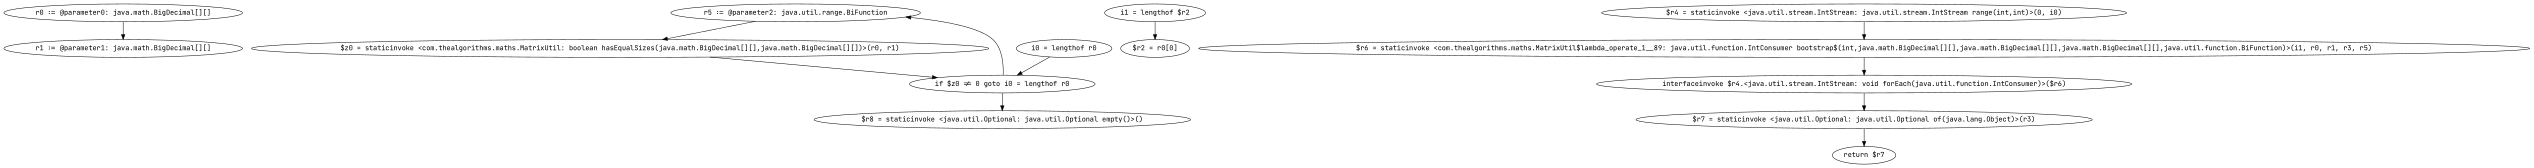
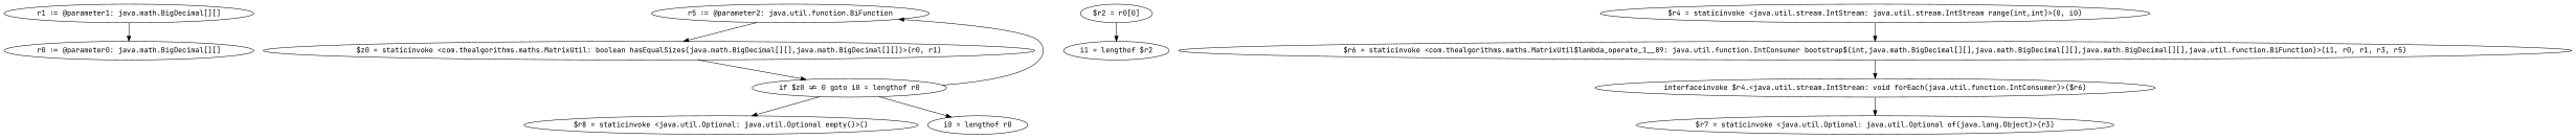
  digraph {
    fontname="JetBrains Mono"
    node [fontname="JetBrains Mono"]
    edge [fontname="JetBrains Mono"]
    "r0 := @parameter0: java.math.BigDecimal[][]"
    "r1 := @parameter1: java.math.BigDecimal[][]"
-   "r5 := @parameter2: java.util.function.BiFunction" [label="r5 := @parameter2: java.util.range.BiFunction"]
+   "r5 := @parameter2: java.util.function.BiFunction"
    "$z0 = staticinvoke <com.thealgorithms.maths.MatrixUtil: boolean hasEqualSizes(java.math.BigDecimal[][],java.math.BigDecimal[][])>(r0, r1)"
    "if $z0 != 0 goto i0 = lengthof r0"
    "$r8 = staticinvoke <java.util.Optional: java.util.Optional empty()>()"
    "i0 = lengthof r0"
    "$r2 = r0[0]"
    "i1 = lengthof $r2"
    "$r4 = staticinvoke <java.util.stream.IntStream: java.util.stream.IntStream range(int,int)>(0, i0)"
    "$r6 = staticinvoke <com.thealgorithms.maths.MatrixUtil$lambda_operate_1__89: java.util.function.IntConsumer bootstrap$(int,java.math.BigDecimal[][],java.math.BigDecimal[][],java.math.BigDecimal[][],java.util.function.BiFunction)>(i1, r0, r1, r3, r5)"
    "interfaceinvoke $r4.<java.util.stream.IntStream: void forEach(java.util.function.IntConsumer)>($r6)"
    "$r7 = staticinvoke <java.util.Optional: java.util.Optional of(java.lang.Object)>(r3)"
-   "return $r7"
-   "r0 := @parameter0: java.math.BigDecimal[][]" -> "r1 := @parameter1: java.math.BigDecimal[][]"
+   "r1 := @parameter1: java.math.BigDecimal[][]" -> "r0 := @parameter0: java.math.BigDecimal[][]"
    "r5 := @parameter2: java.util.function.BiFunction" -> "$z0 = staticinvoke <com.thealgorithms.maths.MatrixUtil: boolean hasEqualSizes(java.math.BigDecimal[][],java.math.BigDecimal[][])>(r0, r1)"
    "$z0 = staticinvoke <com.thealgorithms.maths.MatrixUtil: boolean hasEqualSizes(java.math.BigDecimal[][],java.math.BigDecimal[][])>(r0, r1)" -> "if $z0 != 0 goto i0 = lengthof r0"
    "if $z0 != 0 goto i0 = lengthof r0" -> "r5 := @parameter2: java.util.function.BiFunction"
    "if $z0 != 0 goto i0 = lengthof r0" -> "$r8 = staticinvoke <java.util.Optional: java.util.Optional empty()>()"
-   "i0 = lengthof r0" -> "if $z0 != 0 goto i0 = lengthof r0"
-   "i1 = lengthof $r2" -> "$r2 = r0[0]"
+   "if $z0 != 0 goto i0 = lengthof r0" -> "i0 = lengthof r0"
+   "$r2 = r0[0]" -> "i1 = lengthof $r2"
    "$r4 = staticinvoke <java.util.stream.IntStream: java.util.stream.IntStream range(int,int)>(0, i0)" -> "$r6 = staticinvoke <com.thealgorithms.maths.MatrixUtil$lambda_operate_1__89: java.util.function.IntConsumer bootstrap$(int,java.math.BigDecimal[][],java.math.BigDecimal[][],java.math.BigDecimal[][],java.util.function.BiFunction)>(i1, r0, r1, r3, r5)"
    "$r6 = staticinvoke <com.thealgorithms.maths.MatrixUtil$lambda_operate_1__89: java.util.function.IntConsumer bootstrap$(int,java.math.BigDecimal[][],java.math.BigDecimal[][],java.math.BigDecimal[][],java.util.function.BiFunction)>(i1, r0, r1, r3, r5)" -> "interfaceinvoke $r4.<java.util.stream.IntStream: void forEach(java.util.function.IntConsumer)>($r6)"
    "interfaceinvoke $r4.<java.util.stream.IntStream: void forEach(java.util.function.IntConsumer)>($r6)" -> "$r7 = staticinvoke <java.util.Optional: java.util.Optional of(java.lang.Object)>(r3)"
-   "$r7 = staticinvoke <java.util.Optional: java.util.Optional of(java.lang.Object)>(r3)" -> "return $r7"
  }
